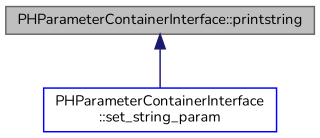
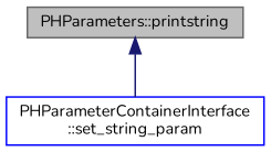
  digraph {
    rankdir=TB
    fontname=Nunito
    node [fontname=Nunito fontsize=10 shape=record]
-   n1 [color=gray40 fillcolor=grey75 fontcolor=black height=0.2 label="PHParameterContainerInterface::printstring" style=filled width=0.4]
+   n1 [color=gray40 fillcolor=grey75 fontcolor=black height=0.2 label="PHParameters::printstring" style=filled width=0.4]
    n2 [color=blue height=0.2 label="PHParameterContainerInterface\l::set_string_param" width=0.4]
    n1 -> n2 [color=midnightblue dir=back fontname=Nunito fontsize=10 labelfontname=FreeSans labelfontsize=10 style=solid]
  }
